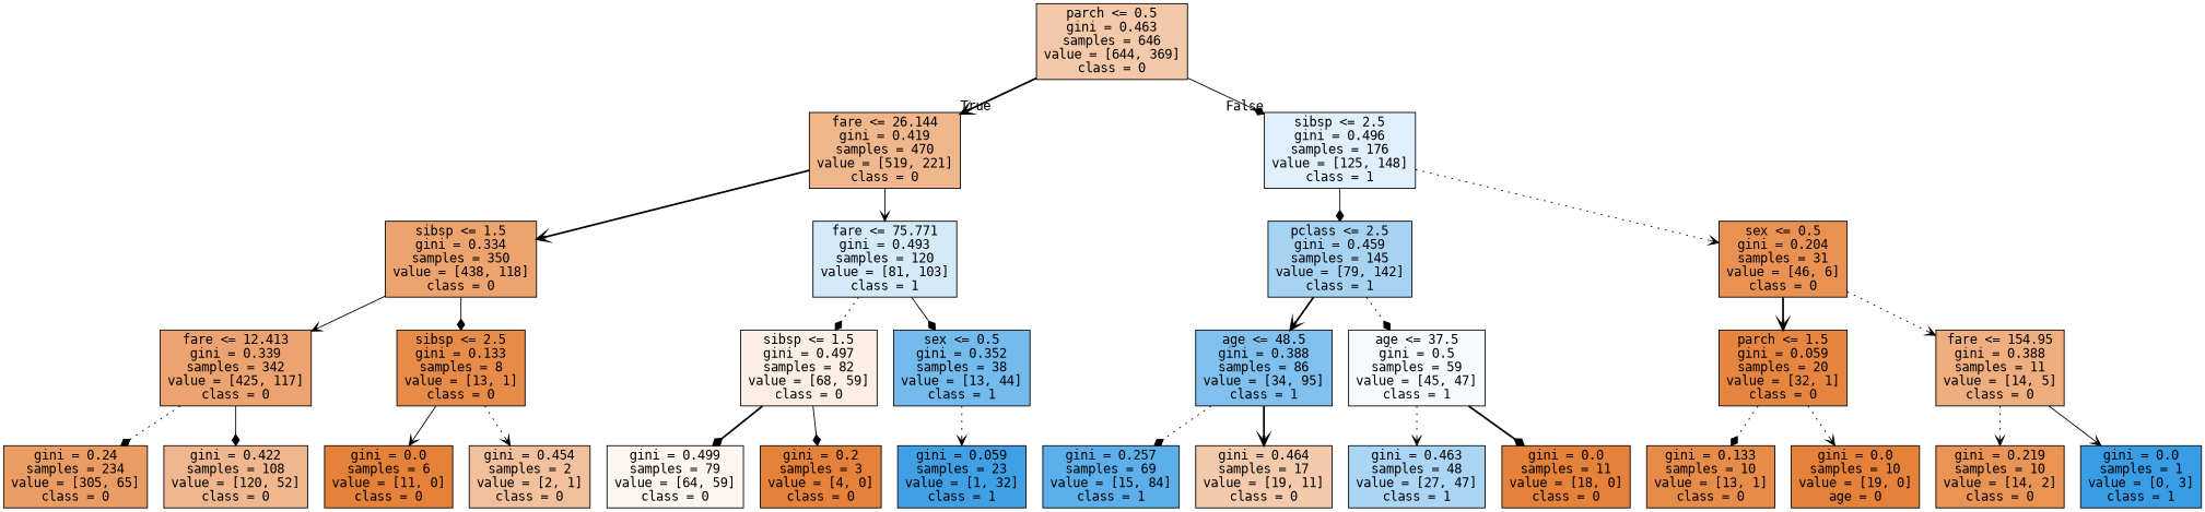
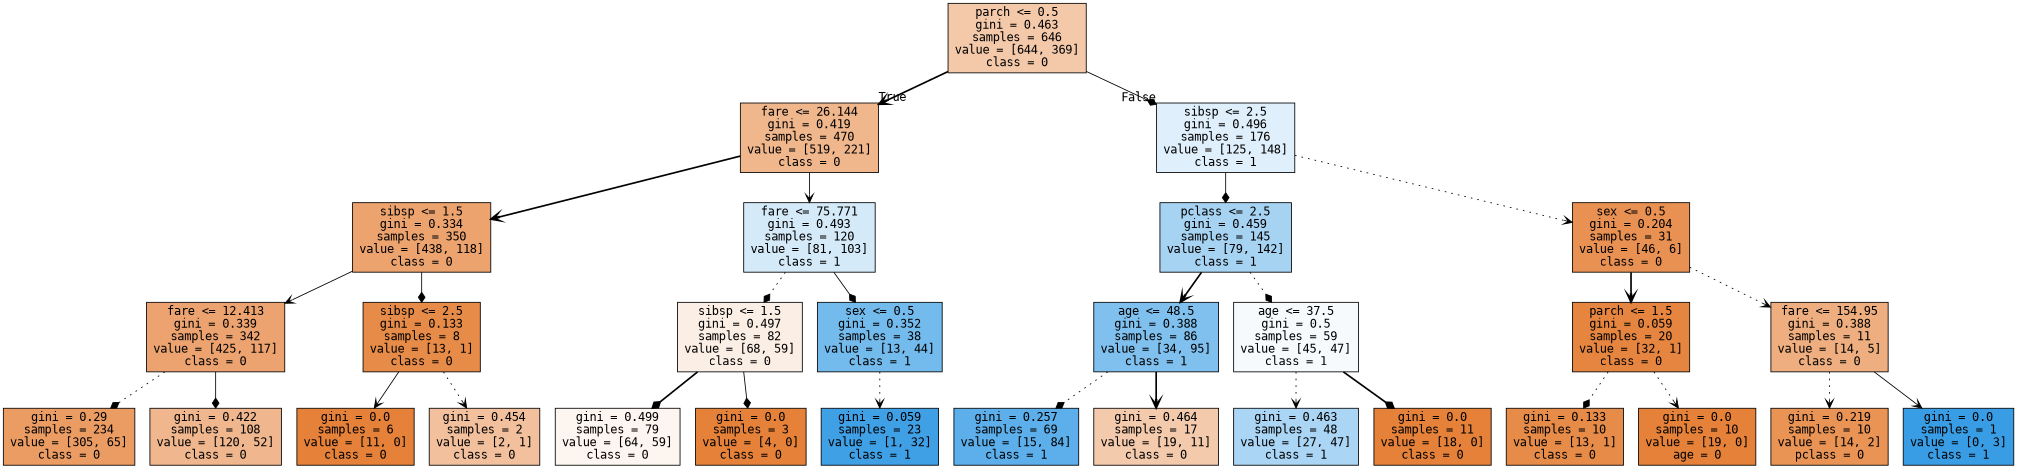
  digraph {
    fontname="DejaVu Sans Mono"
    ranksep=equally
    splines=polyline
    node [color=black fillcolor="#e58139ff" fontname="DejaVu Sans Mono" shape=box style=filled]
    edge [arrowhead=vee fontname="DejaVu Sans Mono" style=dotted]
    n1 [fillcolor="#e581396d" label="parch <= 0.5\ngini = 0.463\nsamples = 646\nvalue = [644, 369]\nclass = 0"]
    n2 [fillcolor="#e5813992" label="fare <= 26.144\ngini = 0.419\nsamples = 470\nvalue = [519, 221]\nclass = 0"]
    n3 [fillcolor="#399de528" label="sibsp <= 2.5\ngini = 0.496\nsamples = 176\nvalue = [125, 148]\nclass = 1"]
    n4 [fillcolor="#e58139ba" label="sibsp <= 1.5\ngini = 0.334\nsamples = 350\nvalue = [438, 118]\nclass = 0"]
    n5 [fillcolor="#399de536" label="fare <= 75.771\ngini = 0.493\nsamples = 120\nvalue = [81, 103]\nclass = 1"]
    n6 [fillcolor="#399de571" label="pclass <= 2.5\ngini = 0.459\nsamples = 145\nvalue = [79, 142]\nclass = 1"]
    n7 [fillcolor="#e58139de" label="sex <= 0.5\ngini = 0.204\nsamples = 31\nvalue = [46, 6]\nclass = 0"]
    n8 [fillcolor="#e58139b9" label="fare <= 12.413\ngini = 0.339\nsamples = 342\nvalue = [425, 117]\nclass = 0"]
    n9 [fillcolor="#e58139eb" label="sibsp <= 2.5\ngini = 0.133\nsamples = 8\nvalue = [13, 1]\nclass = 0"]
    n10 [fillcolor="#e5813922" label="sibsp <= 1.5\ngini = 0.497\nsamples = 82\nvalue = [68, 59]\nclass = 0"]
    n11 [fillcolor="#399de5b4" label="sex <= 0.5\ngini = 0.352\nsamples = 38\nvalue = [13, 44]\nclass = 1"]
    n12 [fillcolor="#399de5a4" label="age <= 48.5\ngini = 0.388\nsamples = 86\nvalue = [34, 95]\nclass = 1"]
    n13 [fillcolor="#399de50b" label="age <= 37.5\ngini = 0.5\nsamples = 59\nvalue = [45, 47]\nclass = 1"]
    n14 [fillcolor="#e58139f7" label="parch <= 1.5\ngini = 0.059\nsamples = 20\nvalue = [32, 1]\nclass = 0"]
    n15 [fillcolor="#e58139a4" label="fare <= 154.95\ngini = 0.388\nsamples = 11\nvalue = [14, 5]\nclass = 0"]
-   n16 [fillcolor="#e58139c9" label="gini = 0.24\nsamples = 234\nvalue = [305, 65]\nclass = 0"]
+   n16 [fillcolor="#e58139c9" label="gini = 0.29\nsamples = 234\nvalue = [305, 65]\nclass = 0"]
    n17 [fillcolor="#e5813991" label="gini = 0.422\nsamples = 108\nvalue = [120, 52]\nclass = 0"]
    n18 [label="gini = 0.0\nsamples = 6\nvalue = [11, 0]\nclass = 0"]
    n19 [fillcolor="#e581397f" label="gini = 0.454\nsamples = 2\nvalue = [2, 1]\nclass = 0"]
    n20 [fillcolor="#e5813914" label="gini = 0.499\nsamples = 79\nvalue = [64, 59]\nclass = 0"]
-   n21 [label="gini = 0.2\nsamples = 3\nvalue = [4, 0]\nclass = 0"]
+   n21 [label="gini = 0.0\nsamples = 3\nvalue = [4, 0]\nclass = 0"]
    n22 [fillcolor="#399de5f7" label="gini = 0.059\nsamples = 23\nvalue = [1, 32]\nclass = 1"]
    n23 [fillcolor="#399de5d1" label="gini = 0.257\nsamples = 69\nvalue = [15, 84]\nclass = 1"]
    n24 [fillcolor="#e581396b" label="gini = 0.464\nsamples = 17\nvalue = [19, 11]\nclass = 0"]
    n25 [fillcolor="#399de56d" label="gini = 0.463\nsamples = 48\nvalue = [27, 47]\nclass = 1"]
    n26 [label="gini = 0.0\nsamples = 11\nvalue = [18, 0]\nclass = 0"]
    n27 [fillcolor="#e58139eb" label="gini = 0.133\nsamples = 10\nvalue = [13, 1]\nclass = 0"]
    n28 [label="gini = 0.0\nsamples = 10\nvalue = [19, 0]\nage = 0"]
-   n29 [fillcolor="#e58139db" label="gini = 0.219\nsamples = 10\nvalue = [14, 2]\nclass = 0"]
+   n29 [fillcolor="#e58139db" label="gini = 0.219\nsamples = 10\nvalue = [14, 2]\npclass = 0"]
    n30 [fillcolor="#399de5ff" label="gini = 0.0\nsamples = 1\nvalue = [0, 3]\nclass = 1"]
    subgraph sub_1 {
      rank=same
      n1
    }
    subgraph sub_2 {
      rank=same
      n2
      n3
    }
    subgraph sub_3 {
      rank=same
      n4
      n5
      n6
      n7
    }
    subgraph sub_4 {
      rank=same
      n8
      n9
      n10
      n11
      n12
      n13
      n14
      n15
    }
    subgraph sub_5 {
      rank=same
      n16
      n17
      n18
      n19
      n20
      n21
      n22
      n23
      n24
      n25
      n26
      n27
      n28
      n29
      n30
    }
    n1 -> n2 [headlabel=True labelangle=45 labeldistance=2.5 style=bold]
    n1 -> n3 [arrowhead=diamond headlabel=False labelangle=-45 labeldistance=2.5 style=solid]
    n2 -> n4 [style=bold]
    n2 -> n5 [style=solid]
    n3 -> n6 [arrowhead=diamond style=solid]
    n3 -> n7
    n4 -> n8 [style=solid]
    n4 -> n9 [arrowhead=diamond style=solid]
    n5 -> n10 [arrowhead=diamond]
    n5 -> n11 [arrowhead=diamond style=solid]
    n6 -> n12 [style=bold]
    n6 -> n13 [arrowhead=diamond]
    n7 -> n14 [style=bold]
    n7 -> n15
    n8 -> n16 [arrowhead=diamond]
    n8 -> n17 [arrowhead=diamond style=solid]
    n9 -> n18 [style=solid]
    n9 -> n19
    n10 -> n20 [arrowhead=diamond style=bold]
    n10 -> n21 [arrowhead=diamond style=solid]
    n11 -> n22
    n12 -> n23 [arrowhead=diamond]
    n12 -> n24 [style=bold]
    n13 -> n25
    n13 -> n26 [arrowhead=diamond style=bold]
    n14 -> n27 [arrowhead=diamond]
    n14 -> n28
    n15 -> n29
    n15 -> n30 [style=solid]
  }
